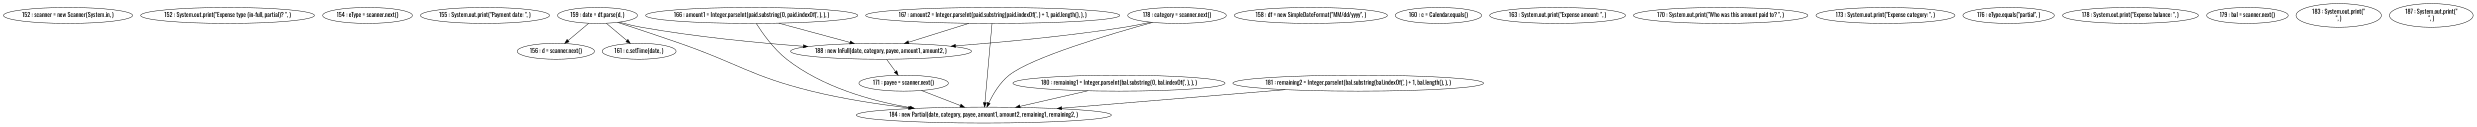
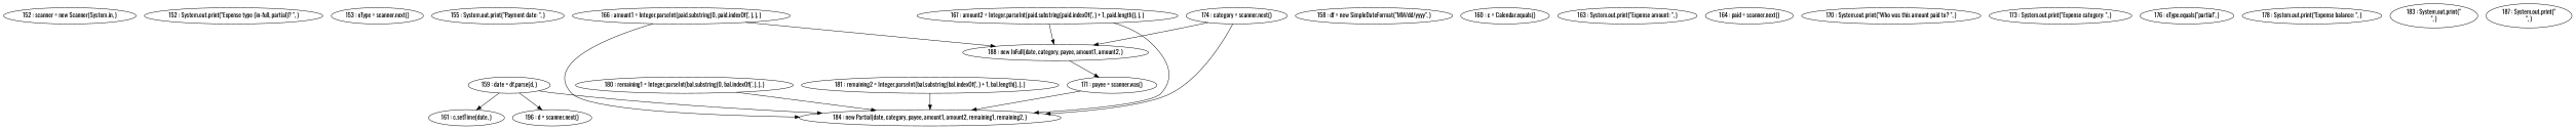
  digraph {
    fontname=Oswald
    node [fontname=Oswald]
    edge [fontname=Oswald]
    n1 [label="152 : scanner = new Scanner(System.in, )"]
    "152 : System.out.print(\"Expense type (in-full, partial)? \", )"
-   "153 : eType = scanner.next()" [label="154 : eType = scanner.next()"]
+   "153 : eType = scanner.next()"
    "155 : System.out.print(\"Payment date: \", )"
    "159 : date = df.parse(d, )"
-   "156 : d = scanner.next()"
+   "156 : d = scanner.next()" [label="196 : d = scanner.next()"]
    "161 : c.setTime(date, )"
    "188 : new InFull(date, category, payee, amount1, amount2, )"
    "184 : new Partial(date, category, payee, amount1, amount2, remaining1, remaining2, )"
-   "171 : payee = scanner.next()"
+   "171 : payee = scanner.next()" [label="171 : payee = scanner.was()"]
    "158 : df = new SimpleDateFormat(\"MM/dd/yyyy\", )"
    n12 [label="160 : c = Calendar.equals()"]
    "163 : System.out.print(\"Expense amount: \", )"
+   "164 : paid = scanner.next()"
    "166 : amount1 = Integer.parseInt(paid.substring(0, paid.indexOf(', ), ), )"
    "167 : amount2 = Integer.parseInt(paid.substring(paid.indexOf(', ) + 1, paid.length(), ), )"
    "170 : System.out.print(\"Who was this amount paid to? \", )"
    "173 : System.out.print(\"Expense category: \", )"
-   "174 : category = scanner.next()" [label="178 : category = scanner.next()"]
+   "174 : category = scanner.next()"
    "176 : eType.equals(\"partial\", )"
    "178 : System.out.print(\"Expense balance: \", )"
-   "179 : bal = scanner.next()"
    "180 : remaining1 = Integer.parseInt(bal.substring(0, bal.indexOf(', ), ), )"
    "181 : remaining2 = Integer.parseInt(bal.substring(bal.indexOf(', ) + 1, bal.length(), ), )"
    "183 : System.out.print(\"\n\", )"
    "187 : System.out.print(\"\n\", )"
    "159 : date = df.parse(d, )" -> "156 : d = scanner.next()"
    "159 : date = df.parse(d, )" -> "161 : c.setTime(date, )"
-   "159 : date = df.parse(d, )" -> "188 : new InFull(date, category, payee, amount1, amount2, )"
    "159 : date = df.parse(d, )" -> "184 : new Partial(date, category, payee, amount1, amount2, remaining1, remaining2, )"
    "188 : new InFull(date, category, payee, amount1, amount2, )" -> "171 : payee = scanner.next()"
    "171 : payee = scanner.next()" -> "184 : new Partial(date, category, payee, amount1, amount2, remaining1, remaining2, )"
    "166 : amount1 = Integer.parseInt(paid.substring(0, paid.indexOf(', ), ), )" -> "188 : new InFull(date, category, payee, amount1, amount2, )"
    "166 : amount1 = Integer.parseInt(paid.substring(0, paid.indexOf(', ), ), )" -> "184 : new Partial(date, category, payee, amount1, amount2, remaining1, remaining2, )"
    "167 : amount2 = Integer.parseInt(paid.substring(paid.indexOf(', ) + 1, paid.length(), ), )" -> "188 : new InFull(date, category, payee, amount1, amount2, )"
    "167 : amount2 = Integer.parseInt(paid.substring(paid.indexOf(', ) + 1, paid.length(), ), )" -> "184 : new Partial(date, category, payee, amount1, amount2, remaining1, remaining2, )"
    "174 : category = scanner.next()" -> "188 : new InFull(date, category, payee, amount1, amount2, )"
    "174 : category = scanner.next()" -> "184 : new Partial(date, category, payee, amount1, amount2, remaining1, remaining2, )"
    "180 : remaining1 = Integer.parseInt(bal.substring(0, bal.indexOf(', ), ), )" -> "184 : new Partial(date, category, payee, amount1, amount2, remaining1, remaining2, )"
    "181 : remaining2 = Integer.parseInt(bal.substring(bal.indexOf(', ) + 1, bal.length(), ), )" -> "184 : new Partial(date, category, payee, amount1, amount2, remaining1, remaining2, )"
  }
